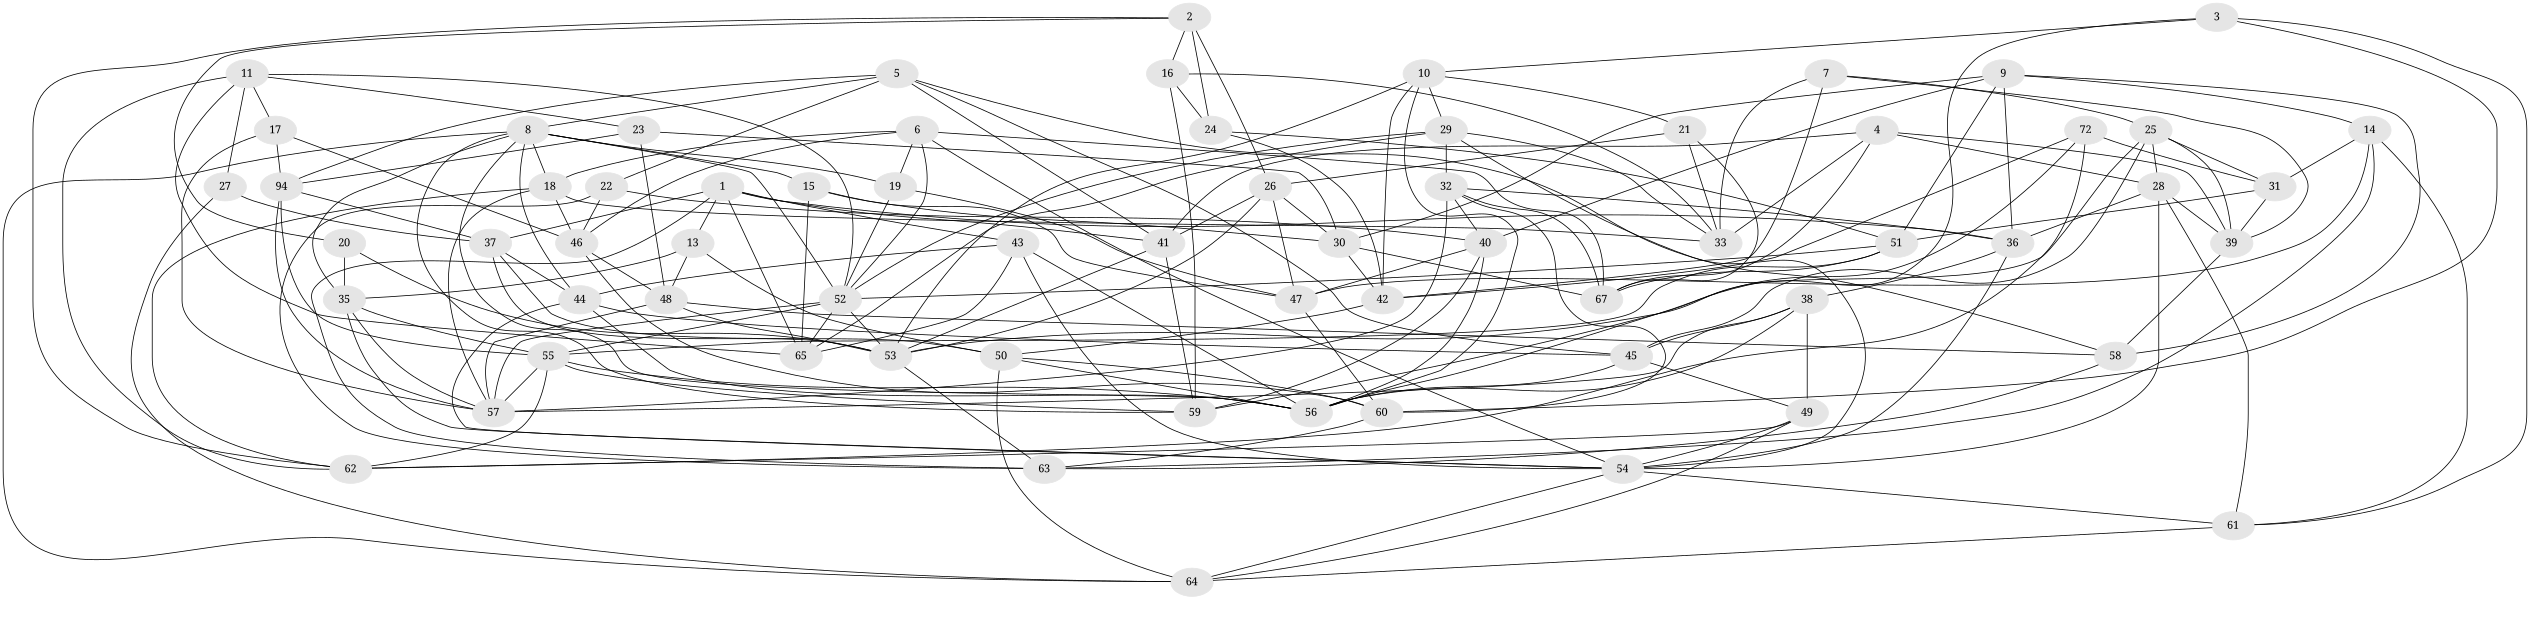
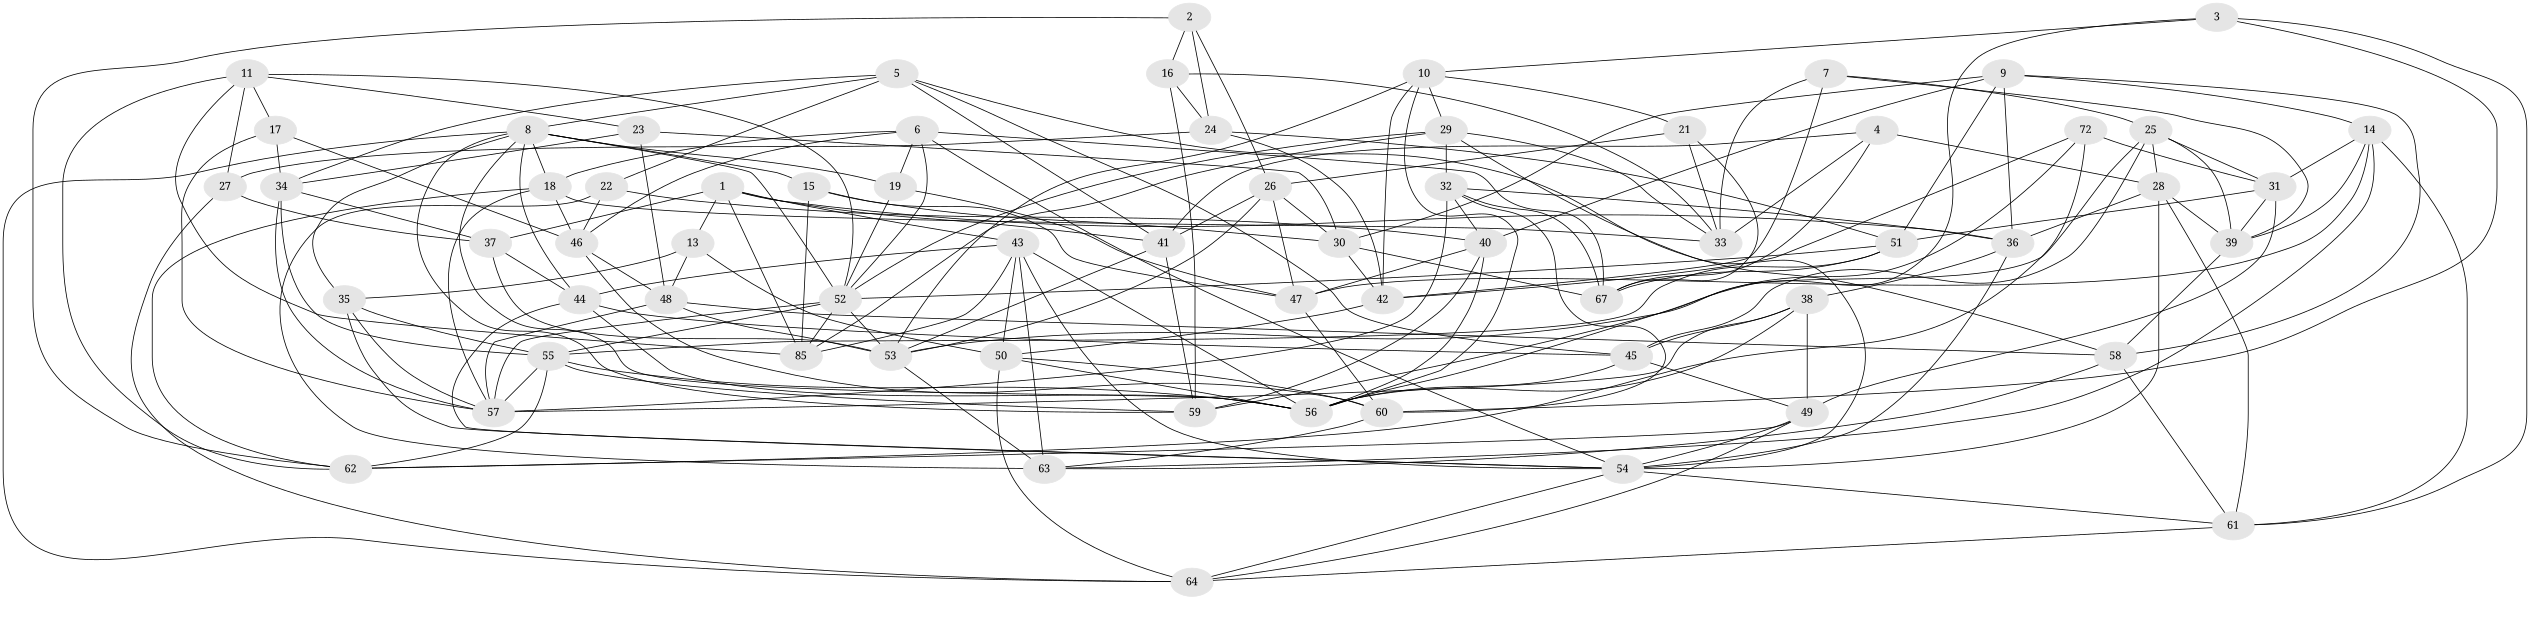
  graph {
    fontname="Noto Serif"
    node [color=gray90 fontname="Noto Serif" style=filled]
    edge [fontname="Noto Serif" weight=1.0]
    1
    13
    36
    37
    41
    43
-   65
+   65 [label=85]
    35
    48
    50
    54
    38
    44
    53
    59
    56
    63
    2
    16
-   20
    24
    26
    62
    33
    42
    51
    27
    30
    47
    3
    10
    60
    61
    21
    29
    64
    4
    28
    n39 [label=67]
    39
    5
    8
    22
-   34 [label=94]
+   34
    45
    58
    18
    19
    52
    15
    46
    40
    57
    55
    49
    6
    7
    25
    31
    9
    14
    32
    11
    17
    23
    n66 [label=72]
    1 -- 13
    1 -- 36
    1 -- 37
    1 -- 41
    1 -- 43
    1 -- 65
    13 -- 35
    13 -- 48
    13 -- 50
    36 -- 54
    36 -- 38
-   37 -- 50
+   43 -- 50
    37 -- 44
    37 -- 53
    41 -- 53
    41 -- 59
    43 -- 65
    43 -- 54
    43 -- 44
    43 -- 56
-   1 -- 63
+   43 -- 63
    35 -- 54
    35 -- 57
    35 -- 55
    48 -- 53
    48 -- 58
    48 -- 57
    50 -- 56
    50 -- 60
    50 -- 64
    54 -- 61
    54 -- 64
    38 -- 56
    38 -- 45
    38 -- 57 [weight=2.0]
    38 -- 49
    44 -- 54
    44 -- 56
    44 -- 45
    53 -- 63
    2 -- 16
-   2 -- 20
    2 -- 24 [weight=2.0]
    2 -- 26
    2 -- 62
    16 -- 59
    16 -- 24
    16 -- 33
-   20 -- 35
-   20 -- 53 [weight=2.0]
    24 -- 42
    24 -- 51
+   24 -- 27
    26 -- 41
    26 -- 53
    26 -- 30
    26 -- 47
    42 -- 50
    51 -- n39
    51 -- 52
    51 -- 55
    27 -- 37
    27 -- 64
    30 -- 42
    30 -- n39
    47 -- 60
    3 -- 56
    3 -- 10
    3 -- 60
    3 -- 61
    10 -- 53
    10 -- 56
    10 -- 42
    10 -- 21
    10 -- 29
    60 -- 63
    61 -- 64
    21 -- 26
    21 -- 33
    21 -- n39
    29 -- 65
    29 -- 54
    29 -- 33
    29 -- 52
    29 -- 32
    4 -- 41
    4 -- 33
    4 -- 28
    4 -- n39
    28 -- 36
    28 -- 54
    28 -- 61
    28 -- 39
    39 -- 58
    5 -- 41
    5 -- 8
    5 -- 22
    5 -- 34
    5 -- 45
    5 -- 58
    8 -- 35
    8 -- 44
    8 -- 59
    8 -- 56
    8 -- 64
    8 -- 18
    8 -- 19
    8 -- 52
    8 -- 15
    22 -- 63
    22 -- 46
    22 -- 40
    34 -- 37
    34 -- 57
    34 -- 55
    45 -- 56
    45 -- 49
    58 -- 63
+   58 -- 61
    18 -- 62
    18 -- 33
    18 -- 46
    18 -- 57
    19 -- 47
    19 -- 52
    52 -- 65
    52 -- 53
    52 -- 57
    52 -- 55
    15 -- 65
    15 -- 30
    15 -- 47
    46 -- 48
    46 -- 60
    40 -- 59
    40 -- 56
    40 -- 47
    55 -- 59
    55 -- 56
    55 -- 62
    55 -- 57
    49 -- 54
    49 -- 62
    49 -- 64
    6 -- 54
    6 -- n39
    6 -- 18
    6 -- 19
    6 -- 52
    6 -- 46
    7 -- 33
    7 -- 42
    7 -- 39
    7 -- 25
    25 -- 53
    25 -- 28
    25 -- 39
    25 -- 45
    25 -- 31
    31 -- 51
    31 -- 39
+   31 -- 49
    9 -- 36
    9 -- 51
    9 -- 30
    9 -- 58
    9 -- 40
    9 -- 14
    14 -- 63
    14 -- 47
    14 -- 61
-   4 -- 39
+   14 -- 39
    14 -- 31
    32 -- 36
    32 -- 60
    32 -- n39
    32 -- 40
    32 -- 57
    11 -- 65
    11 -- 62
    11 -- 27
    11 -- 52
    11 -- 17
    11 -- 23
    17 -- 34
    17 -- 46
    17 -- 57
    23 -- 48
    23 -- 30
    23 -- 34
    n66 -- 59
    n66 -- 62
    n66 -- 42
    n66 -- 31
  }
